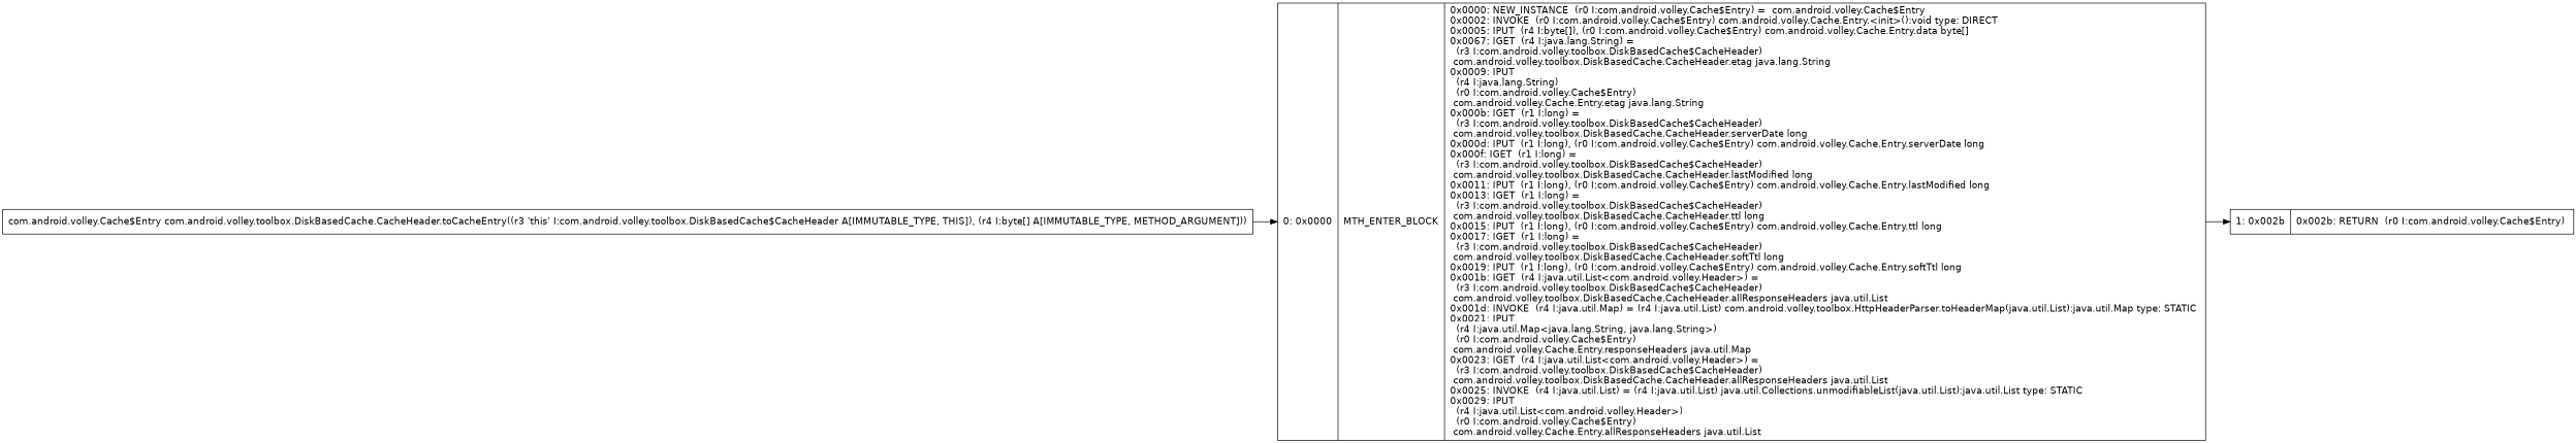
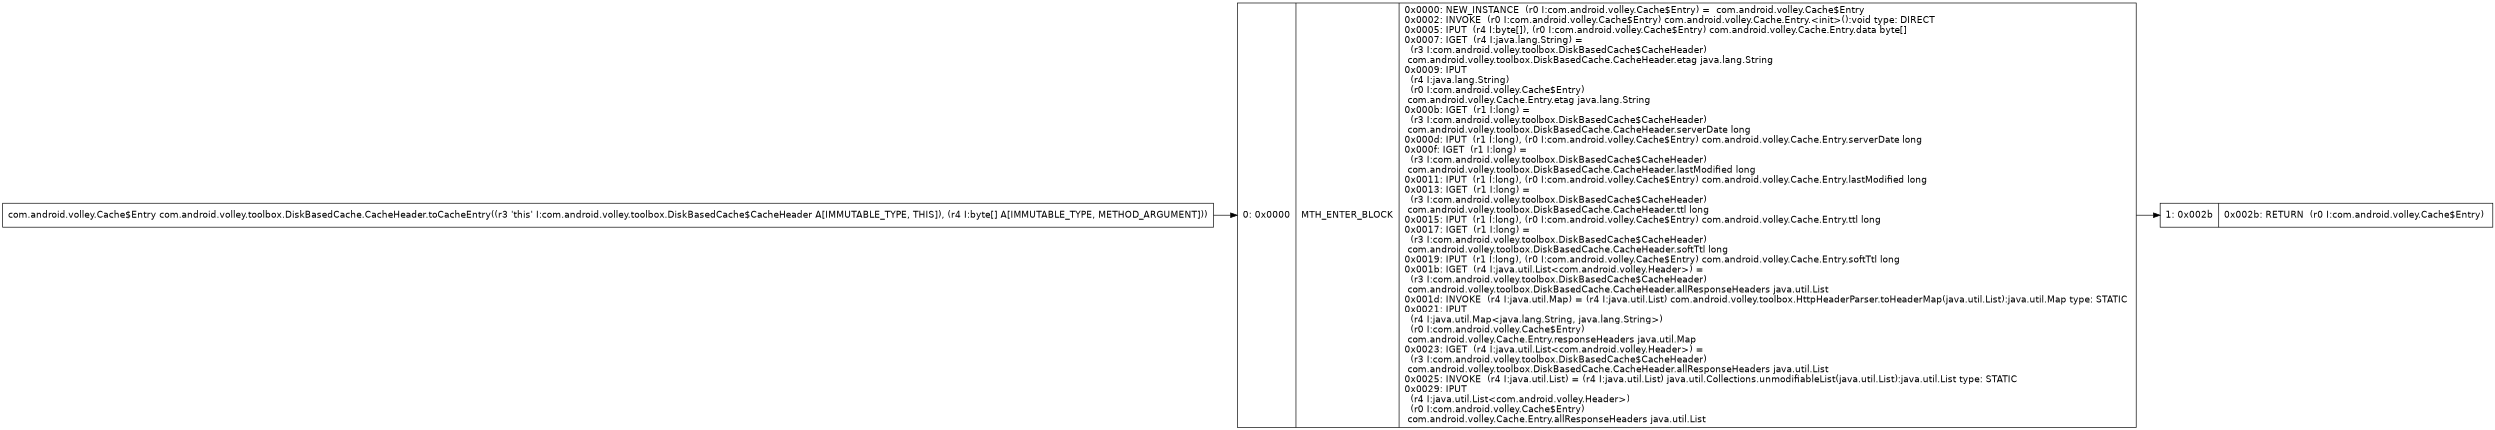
  digraph {
    rankdir=LR
    fontname="DejaVu Sans"
    node [shape=record fontname="DejaVu Sans"]
    edge [fontname="DejaVu Sans"]
-   n1 [label="{0\:\ 0x0000|MTH_ENTER_BLOCK\l|0x0000: NEW_INSTANCE  (r0 I:com.android.volley.Cache$Entry) =  com.android.volley.Cache$Entry \l0x0002: INVOKE  (r0 I:com.android.volley.Cache$Entry) com.android.volley.Cache.Entry.\<init\>():void type: DIRECT \l0x0005: IPUT  (r4 I:byte[]), (r0 I:com.android.volley.Cache$Entry) com.android.volley.Cache.Entry.data byte[] \l0x0067: IGET  (r4 I:java.lang.String) = \l  (r3 I:com.android.volley.toolbox.DiskBasedCache$CacheHeader)\l com.android.volley.toolbox.DiskBasedCache.CacheHeader.etag java.lang.String \l0x0009: IPUT  \l  (r4 I:java.lang.String)\l  (r0 I:com.android.volley.Cache$Entry)\l com.android.volley.Cache.Entry.etag java.lang.String \l0x000b: IGET  (r1 I:long) = \l  (r3 I:com.android.volley.toolbox.DiskBasedCache$CacheHeader)\l com.android.volley.toolbox.DiskBasedCache.CacheHeader.serverDate long \l0x000d: IPUT  (r1 I:long), (r0 I:com.android.volley.Cache$Entry) com.android.volley.Cache.Entry.serverDate long \l0x000f: IGET  (r1 I:long) = \l  (r3 I:com.android.volley.toolbox.DiskBasedCache$CacheHeader)\l com.android.volley.toolbox.DiskBasedCache.CacheHeader.lastModified long \l0x0011: IPUT  (r1 I:long), (r0 I:com.android.volley.Cache$Entry) com.android.volley.Cache.Entry.lastModified long \l0x0013: IGET  (r1 I:long) = \l  (r3 I:com.android.volley.toolbox.DiskBasedCache$CacheHeader)\l com.android.volley.toolbox.DiskBasedCache.CacheHeader.ttl long \l0x0015: IPUT  (r1 I:long), (r0 I:com.android.volley.Cache$Entry) com.android.volley.Cache.Entry.ttl long \l0x0017: IGET  (r1 I:long) = \l  (r3 I:com.android.volley.toolbox.DiskBasedCache$CacheHeader)\l com.android.volley.toolbox.DiskBasedCache.CacheHeader.softTtl long \l0x0019: IPUT  (r1 I:long), (r0 I:com.android.volley.Cache$Entry) com.android.volley.Cache.Entry.softTtl long \l0x001b: IGET  (r4 I:java.util.List\<com.android.volley.Header\>) = \l  (r3 I:com.android.volley.toolbox.DiskBasedCache$CacheHeader)\l com.android.volley.toolbox.DiskBasedCache.CacheHeader.allResponseHeaders java.util.List \l0x001d: INVOKE  (r4 I:java.util.Map) = (r4 I:java.util.List) com.android.volley.toolbox.HttpHeaderParser.toHeaderMap(java.util.List):java.util.Map type: STATIC \l0x0021: IPUT  \l  (r4 I:java.util.Map\<java.lang.String, java.lang.String\>)\l  (r0 I:com.android.volley.Cache$Entry)\l com.android.volley.Cache.Entry.responseHeaders java.util.Map \l0x0023: IGET  (r4 I:java.util.List\<com.android.volley.Header\>) = \l  (r3 I:com.android.volley.toolbox.DiskBasedCache$CacheHeader)\l com.android.volley.toolbox.DiskBasedCache.CacheHeader.allResponseHeaders java.util.List \l0x0025: INVOKE  (r4 I:java.util.List) = (r4 I:java.util.List) java.util.Collections.unmodifiableList(java.util.List):java.util.List type: STATIC \l0x0029: IPUT  \l  (r4 I:java.util.List\<com.android.volley.Header\>)\l  (r0 I:com.android.volley.Cache$Entry)\l com.android.volley.Cache.Entry.allResponseHeaders java.util.List \l}"]
+   n1 [label="{0\:\ 0x0000|MTH_ENTER_BLOCK\l|0x0000: NEW_INSTANCE  (r0 I:com.android.volley.Cache$Entry) =  com.android.volley.Cache$Entry \l0x0002: INVOKE  (r0 I:com.android.volley.Cache$Entry) com.android.volley.Cache.Entry.\<init\>():void type: DIRECT \l0x0005: IPUT  (r4 I:byte[]), (r0 I:com.android.volley.Cache$Entry) com.android.volley.Cache.Entry.data byte[] \l0x0007: IGET  (r4 I:java.lang.String) = \l  (r3 I:com.android.volley.toolbox.DiskBasedCache$CacheHeader)\l com.android.volley.toolbox.DiskBasedCache.CacheHeader.etag java.lang.String \l0x0009: IPUT  \l  (r4 I:java.lang.String)\l  (r0 I:com.android.volley.Cache$Entry)\l com.android.volley.Cache.Entry.etag java.lang.String \l0x000b: IGET  (r1 I:long) = \l  (r3 I:com.android.volley.toolbox.DiskBasedCache$CacheHeader)\l com.android.volley.toolbox.DiskBasedCache.CacheHeader.serverDate long \l0x000d: IPUT  (r1 I:long), (r0 I:com.android.volley.Cache$Entry) com.android.volley.Cache.Entry.serverDate long \l0x000f: IGET  (r1 I:long) = \l  (r3 I:com.android.volley.toolbox.DiskBasedCache$CacheHeader)\l com.android.volley.toolbox.DiskBasedCache.CacheHeader.lastModified long \l0x0011: IPUT  (r1 I:long), (r0 I:com.android.volley.Cache$Entry) com.android.volley.Cache.Entry.lastModified long \l0x0013: IGET  (r1 I:long) = \l  (r3 I:com.android.volley.toolbox.DiskBasedCache$CacheHeader)\l com.android.volley.toolbox.DiskBasedCache.CacheHeader.ttl long \l0x0015: IPUT  (r1 I:long), (r0 I:com.android.volley.Cache$Entry) com.android.volley.Cache.Entry.ttl long \l0x0017: IGET  (r1 I:long) = \l  (r3 I:com.android.volley.toolbox.DiskBasedCache$CacheHeader)\l com.android.volley.toolbox.DiskBasedCache.CacheHeader.softTtl long \l0x0019: IPUT  (r1 I:long), (r0 I:com.android.volley.Cache$Entry) com.android.volley.Cache.Entry.softTtl long \l0x001b: IGET  (r4 I:java.util.List\<com.android.volley.Header\>) = \l  (r3 I:com.android.volley.toolbox.DiskBasedCache$CacheHeader)\l com.android.volley.toolbox.DiskBasedCache.CacheHeader.allResponseHeaders java.util.List \l0x001d: INVOKE  (r4 I:java.util.Map) = (r4 I:java.util.List) com.android.volley.toolbox.HttpHeaderParser.toHeaderMap(java.util.List):java.util.Map type: STATIC \l0x0021: IPUT  \l  (r4 I:java.util.Map\<java.lang.String, java.lang.String\>)\l  (r0 I:com.android.volley.Cache$Entry)\l com.android.volley.Cache.Entry.responseHeaders java.util.Map \l0x0023: IGET  (r4 I:java.util.List\<com.android.volley.Header\>) = \l  (r3 I:com.android.volley.toolbox.DiskBasedCache$CacheHeader)\l com.android.volley.toolbox.DiskBasedCache.CacheHeader.allResponseHeaders java.util.List \l0x0025: INVOKE  (r4 I:java.util.List) = (r4 I:java.util.List) java.util.Collections.unmodifiableList(java.util.List):java.util.List type: STATIC \l0x0029: IPUT  \l  (r4 I:java.util.List\<com.android.volley.Header\>)\l  (r0 I:com.android.volley.Cache$Entry)\l com.android.volley.Cache.Entry.allResponseHeaders java.util.List \l}"]
    n2 [label="{1\:\ 0x002b|0x002b: RETURN  (r0 I:com.android.volley.Cache$Entry) \l}"]
    n3 [label="{com.android.volley.Cache$Entry com.android.volley.toolbox.DiskBasedCache.CacheHeader.toCacheEntry((r3 'this' I:com.android.volley.toolbox.DiskBasedCache$CacheHeader A[IMMUTABLE_TYPE, THIS]), (r4 I:byte[] A[IMMUTABLE_TYPE, METHOD_ARGUMENT])) }"]
    n1 -> n2
    n3 -> n1
  }
